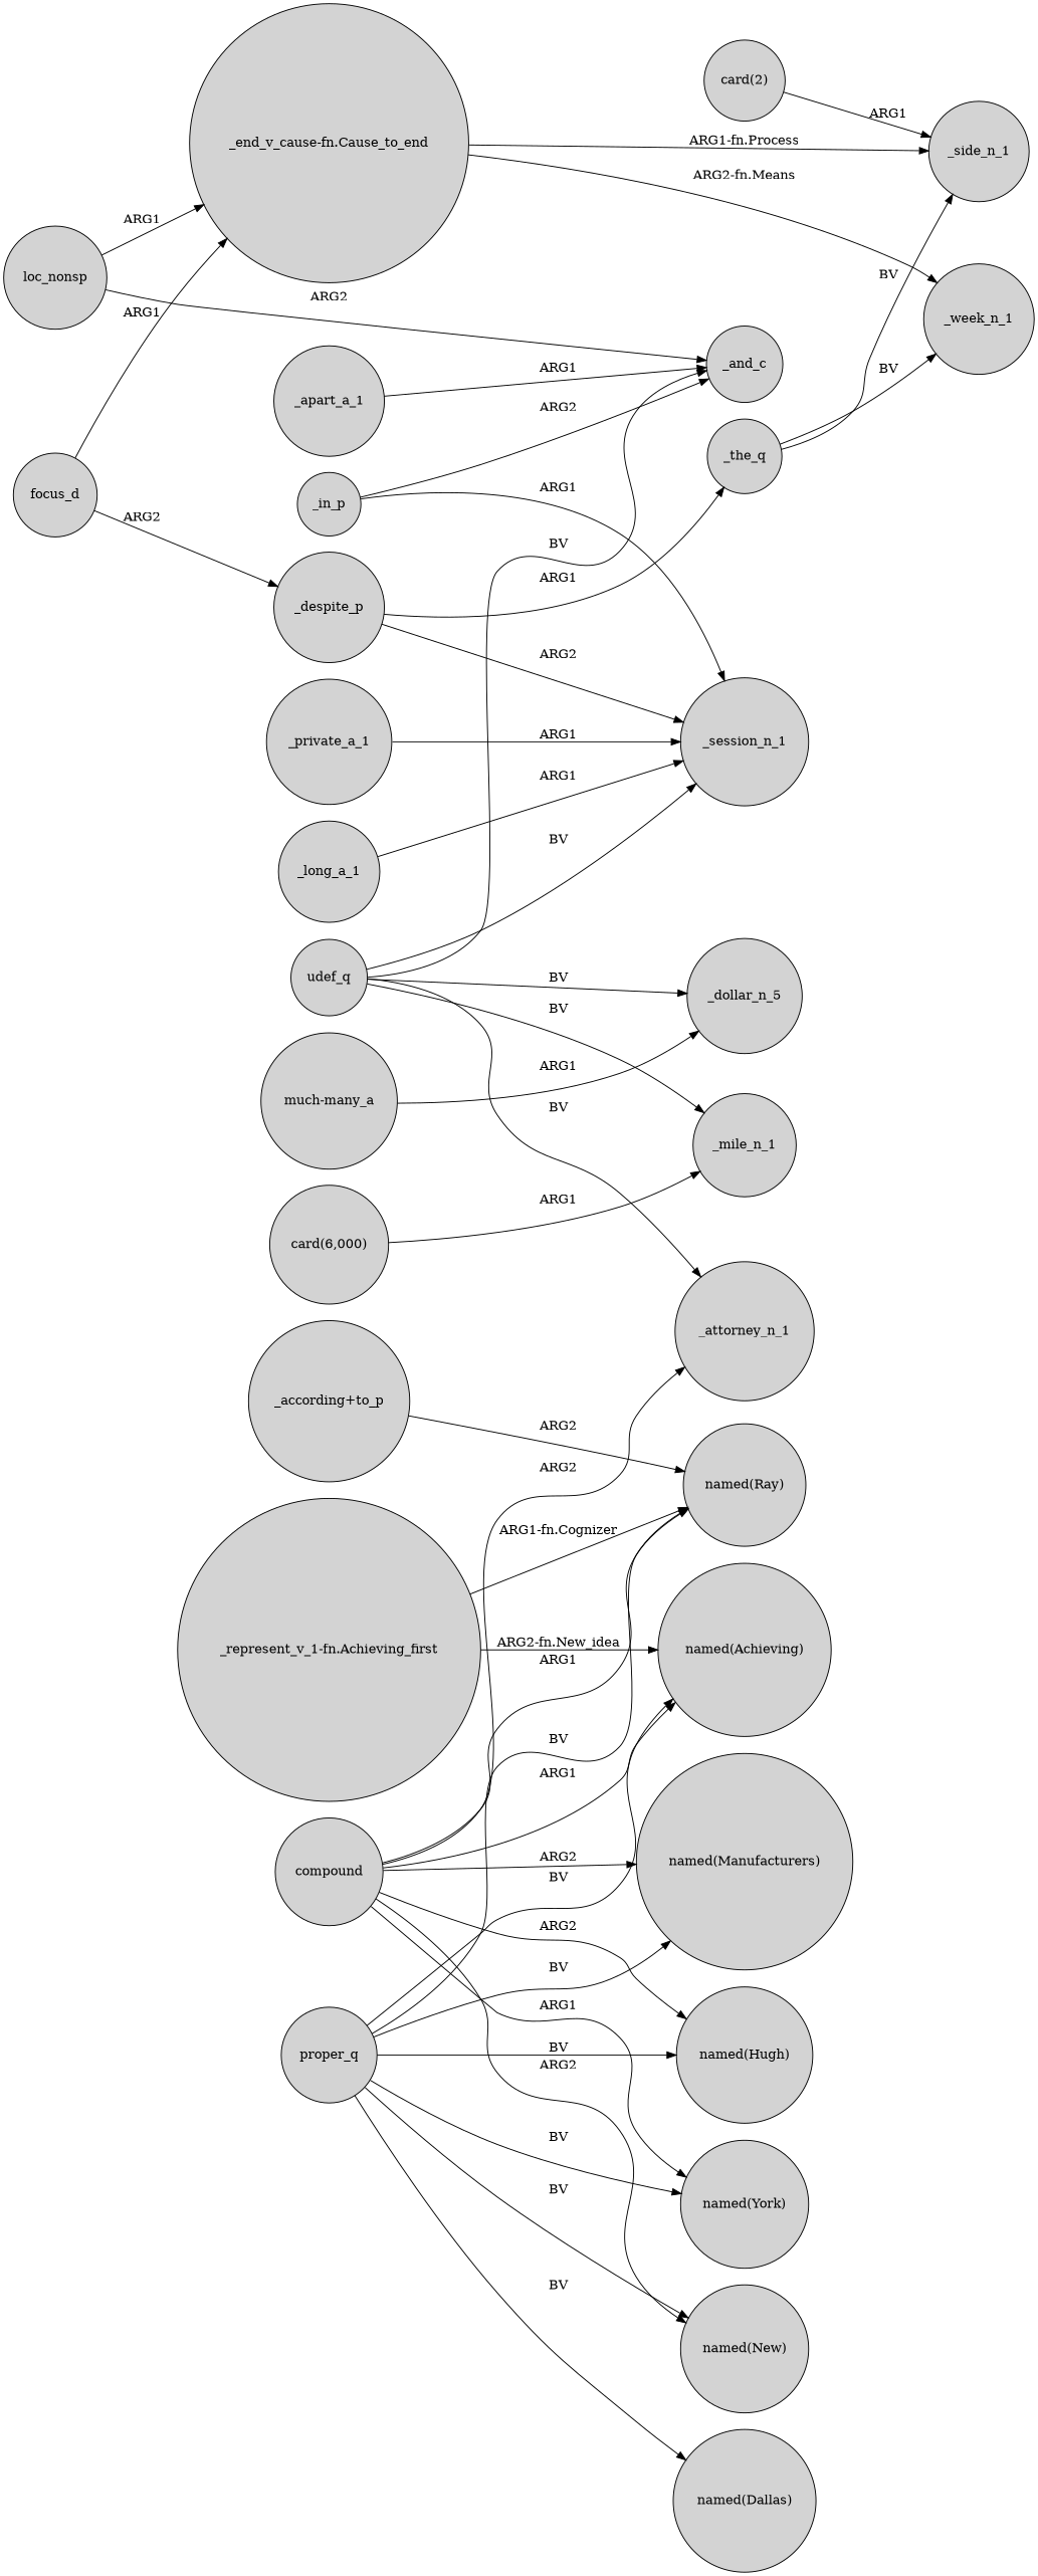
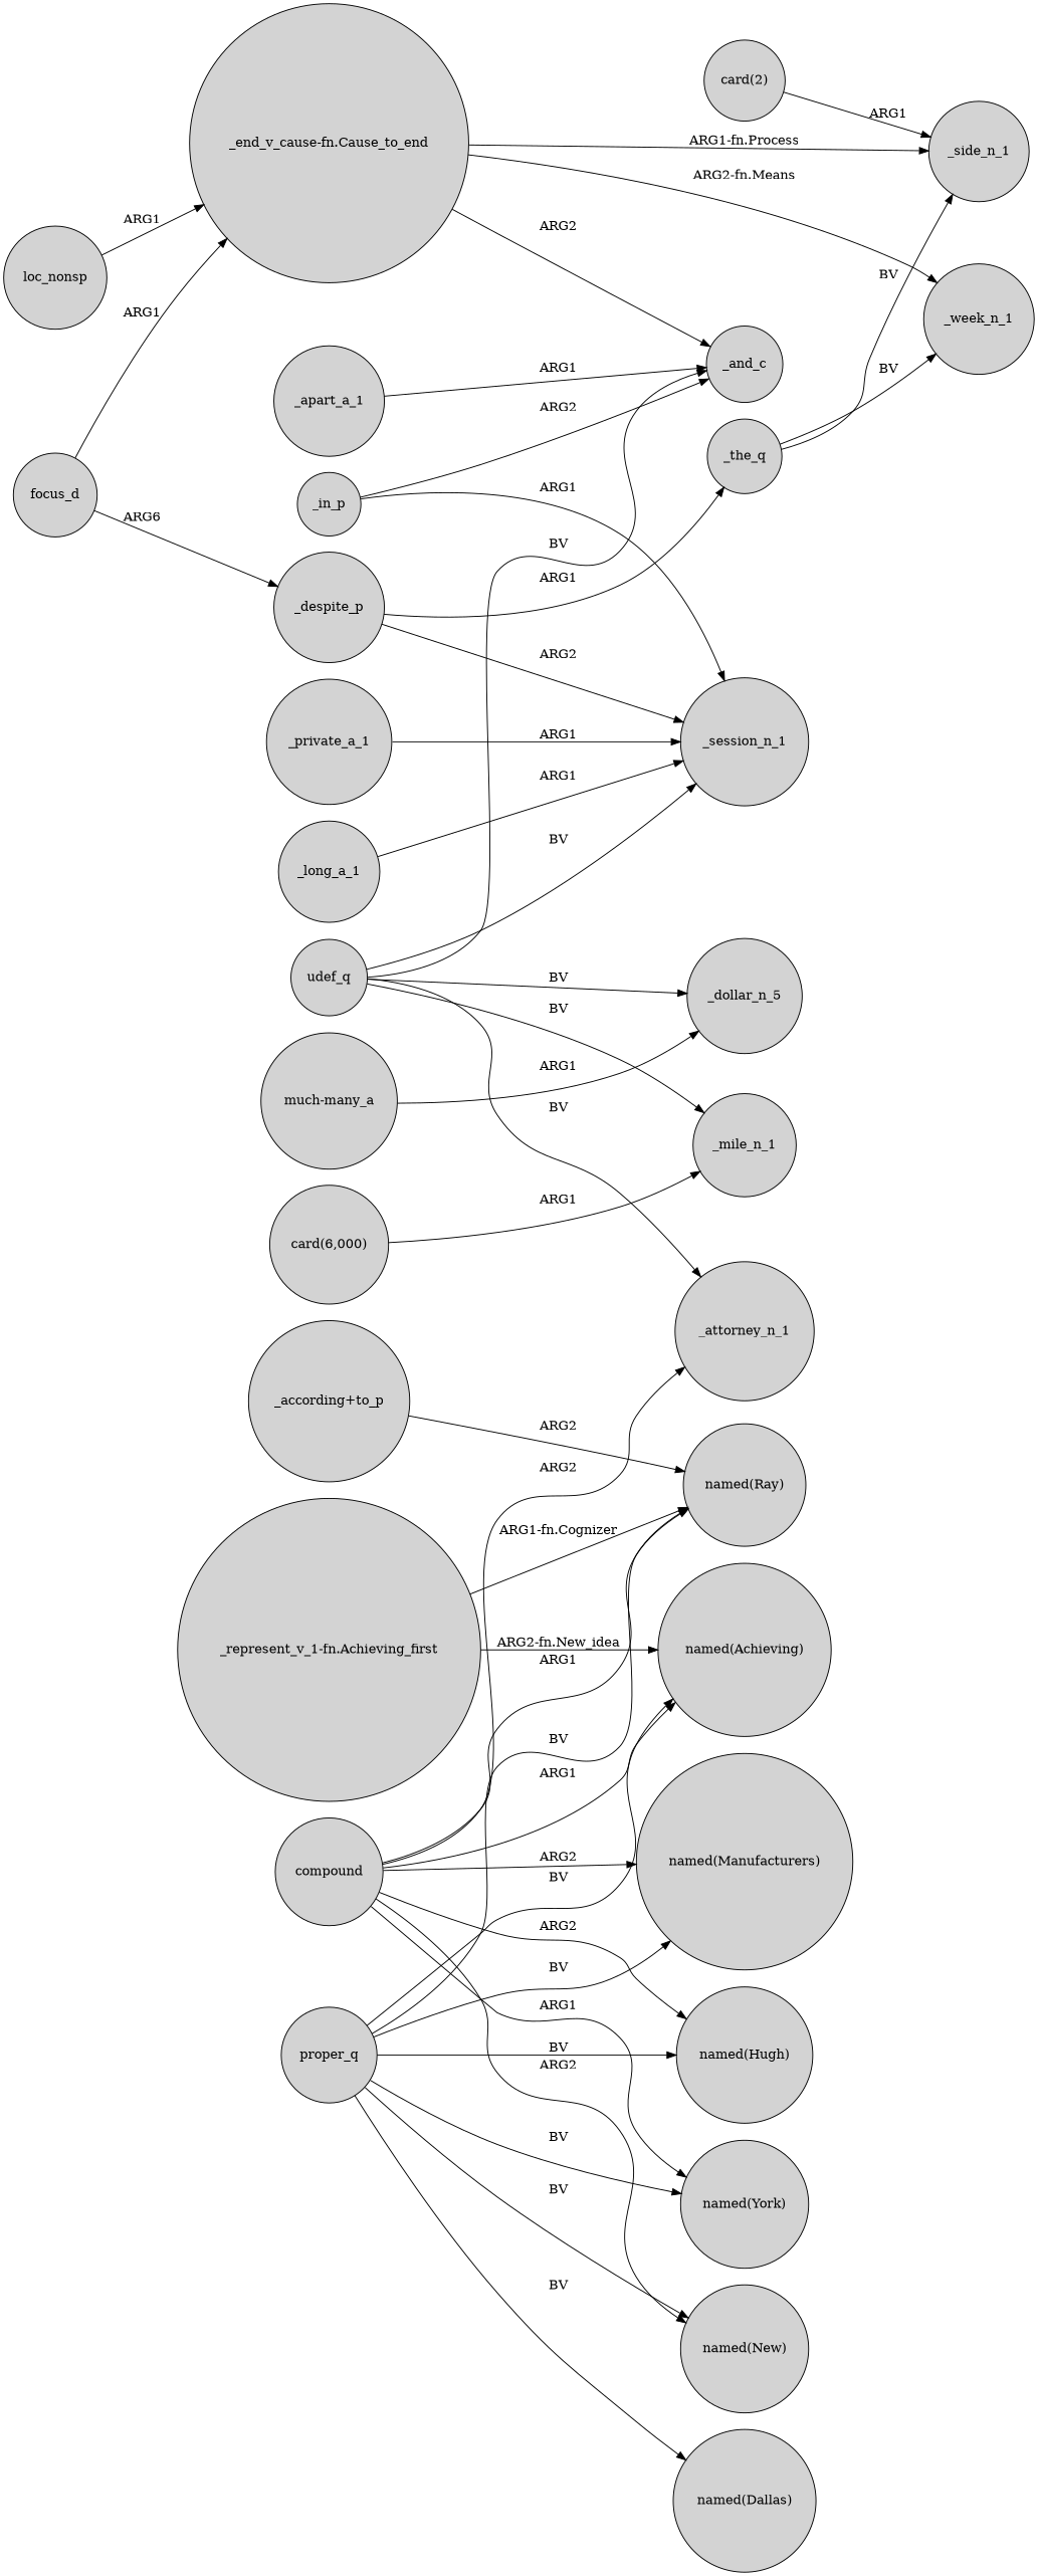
  digraph {
    rankdir=LR
    node [shape=circle style=filled]
    "card(2)"
    _side_n_1
    _the_q
    _week_n_1
    n5 [label=_dollar_n_5]
    "much-many_a"
    "_end_v_cause-fn.Cause_to_end"
    udef_q
    _mile_n_1
    _and_c
    _session_n_1
    _attorney_n_1
    _in_p
    "_according+to_p"
    "named(Ray)"
    compound
    "named(New)"
    "named(Hugh)"
    n19 [label="named(Achieving)"]
    "named(York)"
    "named(Manufacturers)"
    proper_q
    "named(Dallas)"
    _apart_a_1
    "card(6,000)"
    _despite_p
    focus_d
    _private_a_1
    "_represent_v_1-fn.Achieving_first"
    loc_nonsp
    _long_a_1
    "card(2)" -> _side_n_1 [label=ARG1]
    _the_q -> _side_n_1 [label=BV]
    _the_q -> _week_n_1 [label=BV]
    "much-many_a" -> n5 [label=ARG1]
    "_end_v_cause-fn.Cause_to_end" -> _side_n_1 [label="ARG1-fn.Process"]
    "_end_v_cause-fn.Cause_to_end" -> _week_n_1 [label="ARG2-fn.Means"]
    udef_q -> n5 [label=BV]
    udef_q -> _mile_n_1 [label=BV]
    udef_q -> _and_c [label=BV]
    udef_q -> _session_n_1 [label=BV]
    udef_q -> _attorney_n_1 [label=BV]
    _in_p -> _and_c [label=ARG2]
    _in_p -> _session_n_1 [label=ARG1]
    "_according+to_p" -> "named(Ray)" [label=ARG2]
    compound -> _attorney_n_1 [label=ARG2]
    compound -> "named(Ray)" [label=ARG1]
    compound -> "named(New)" [label=ARG2]
    compound -> "named(Hugh)" [label=ARG2]
    compound -> n19 [label=ARG1]
    compound -> "named(York)" [label=ARG1]
    compound -> "named(Manufacturers)" [label=ARG2]
    proper_q -> "named(Ray)" [label=BV]
    proper_q -> "named(New)" [label=BV]
    proper_q -> "named(Hugh)" [label=BV]
    proper_q -> n19 [label=BV]
    proper_q -> "named(York)" [label=BV]
    proper_q -> "named(Manufacturers)" [label=BV]
    proper_q -> "named(Dallas)" [label=BV]
    _apart_a_1 -> _and_c [label=ARG1]
    "card(6,000)" -> _mile_n_1 [label=ARG1]
    _despite_p -> _the_q [label=ARG1]
    _despite_p -> _session_n_1 [label=ARG2]
    focus_d -> "_end_v_cause-fn.Cause_to_end" [label=ARG1]
-   focus_d -> _despite_p [label=ARG2]
+   focus_d -> _despite_p [label=ARG6]
    _private_a_1 -> _session_n_1 [label=ARG1]
    "_represent_v_1-fn.Achieving_first" -> "named(Ray)" [label="ARG1-fn.Cognizer"]
    "_represent_v_1-fn.Achieving_first" -> n19 [label="ARG2-fn.New_idea"]
    loc_nonsp -> "_end_v_cause-fn.Cause_to_end" [label=ARG1]
-   loc_nonsp -> _and_c [label=ARG2]
+   "_end_v_cause-fn.Cause_to_end" -> _and_c [label=ARG2]
    _long_a_1 -> _session_n_1 [label=ARG1]
  }
